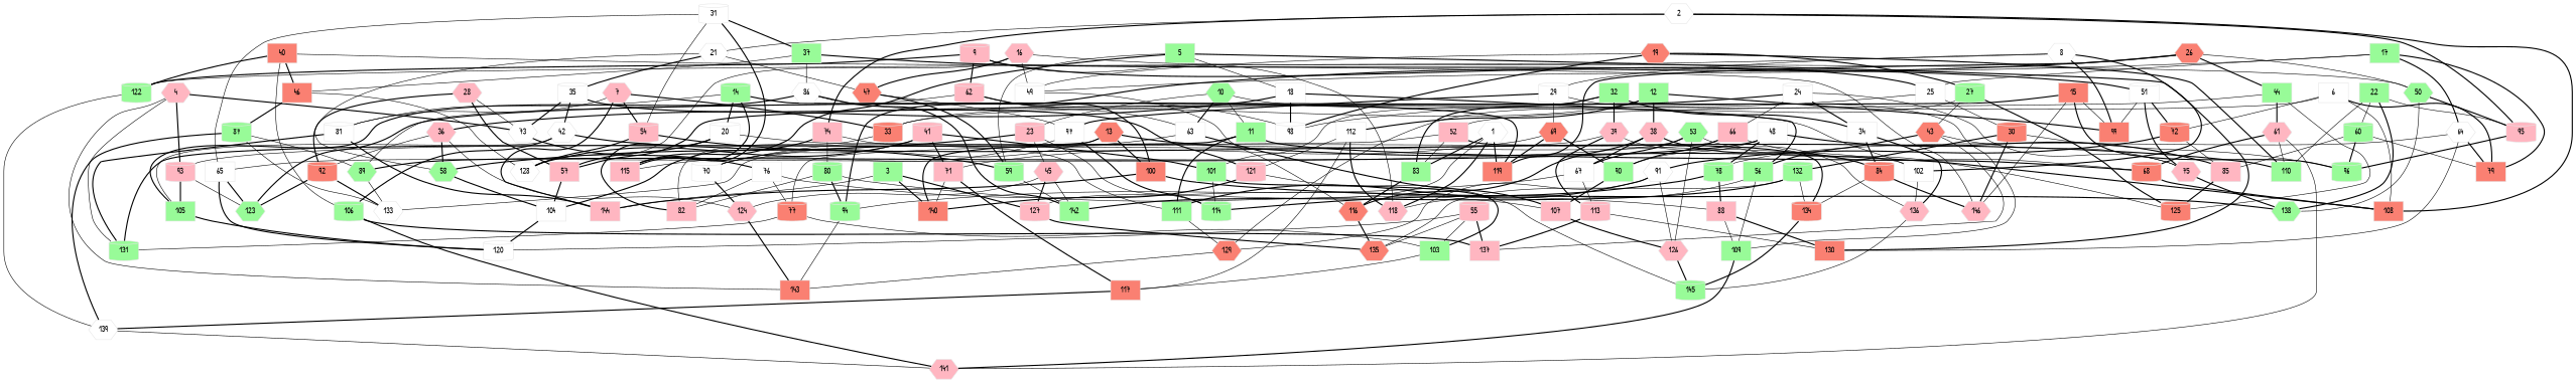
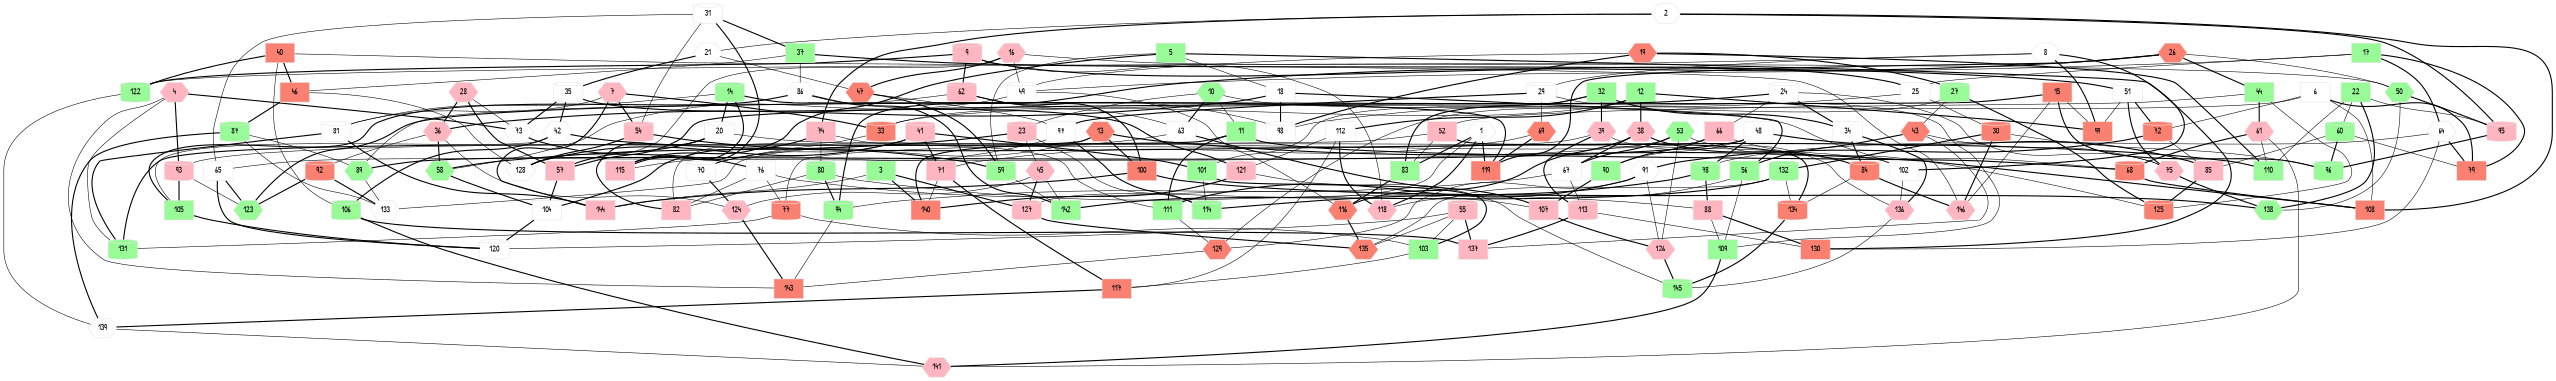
  graph {
    fontname="Patrick Hand"
    node [color=gray90 fillcolor=palegreen fontname="Patrick Hand" shape=box style=filled]
    edge [fontname="Patrick Hand" style=bold]
    1 [fillcolor=white shape=hexagon]
    83
    118 [fillcolor=lightpink shape=hexagon]
    119 [fillcolor=salmon]
    127 [fillcolor=lightpink shape=cylinder]
    116 [fillcolor=salmon shape=hexagon]
    135 [fillcolor=salmon shape=hexagon]
    2 [fillcolor=white shape=hexagon]
    21 [fillcolor=white shape=hexagon]
    74 [fillcolor=lightpink]
    95 [fillcolor=lightpink shape=cylinder]
    108 [fillcolor=salmon]
    47 [fillcolor=salmon shape=hexagon]
    35 [fillcolor=white shape=cylinder]
    58 [shape=hexagon]
    111
    104 [fillcolor=white]
    80 [shape=cylinder]
    96 [shape=cylinder]
    3
    140 [fillcolor=salmon]
    144 [fillcolor=lightpink]
    28 [fillcolor=lightpink shape=hexagon]
    73 [fillcolor=white shape=hexagon]
    57 [fillcolor=lightpink]
    92 [fillcolor=salmon shape=cylinder]
    4 [fillcolor=lightpink shape=hexagon]
    93 [fillcolor=lightpink shape=cylinder]
    131 [shape=cylinder]
    143 [fillcolor=salmon]
    76 [fillcolor=white]
    123 [shape=hexagon]
    105
    18 [fillcolor=white]
    5
    59 [shape=cylinder]
    115 [fillcolor=lightpink]
    130 [fillcolor=salmon]
    36 [fillcolor=lightpink shape=hexagon]
    56
    98 [fillcolor=white shape=cylinder]
    142
    6 [fillcolor=white]
    33 [fillcolor=salmon shape=cylinder]
    72 [fillcolor=salmon shape=cylinder]
    79 [fillcolor=salmon]
    82 [fillcolor=lightpink]
    85 [fillcolor=lightpink]
    91 [fillcolor=white shape=hexagon]
    7 [fillcolor=lightpink shape=hexagon]
    54 [fillcolor=lightpink shape=cylinder]
    81 [fillcolor=white shape=cylinder]
    128 [fillcolor=white shape=hexagon]
    8 [fillcolor=white shape=hexagon]
    29 [fillcolor=white shape=cylinder]
    99 [fillcolor=salmon]
    102 [fillcolor=white]
    122 [shape=cylinder]
    69 [fillcolor=salmon shape=hexagon]
    97 [fillcolor=white]
    109
    136 [fillcolor=lightpink shape=hexagon]
    139 [fillcolor=white shape=hexagon]
    9 [fillcolor=lightpink shape=cylinder]
    25 [fillcolor=white]
    62 [fillcolor=lightpink shape=cylinder]
    30 [fillcolor=salmon shape=cylinder]
    63 [fillcolor=white]
    100 [fillcolor=salmon]
    89 [shape=hexagon]
    10 [shape=hexagon]
    11
    23 [fillcolor=lightpink shape=cylinder]
    68 [fillcolor=salmon shape=cylinder]
    45 [fillcolor=lightpink shape=hexagon]
    114 [shape=cylinder]
    70 [fillcolor=white shape=cylinder]
    107 [fillcolor=lightpink]
    129 [fillcolor=salmon shape=hexagon]
    12
    38 [fillcolor=lightpink shape=hexagon]
    112 [fillcolor=white]
    84 [fillcolor=salmon shape=cylinder]
    67 [fillcolor=white]
    121 [fillcolor=lightpink shape=cylinder]
    117 [fillcolor=salmon]
    13 [fillcolor=salmon shape=hexagon]
    124 [fillcolor=lightpink shape=hexagon]
    138 [shape=hexagon]
    14 [shape=cylinder]
    20 [fillcolor=white shape=cylinder]
    15 [fillcolor=salmon]
    146 [fillcolor=lightpink shape=hexagon]
    16 [fillcolor=lightpink shape=hexagon]
    49 [fillcolor=white shape=cylinder]
    50 [shape=hexagon]
    17
    64 [fillcolor=white shape=hexagon]
    78 [shape=cylinder]
    19 [fillcolor=salmon shape=hexagon]
    27 [shape=cylinder]
    110
    43 [fillcolor=salmon shape=hexagon]
    125 [fillcolor=salmon shape=cylinder]
    42 [fillcolor=white shape=hexagon]
    22
    60 [shape=cylinder]
    24 [fillcolor=white shape=cylinder]
    34 [fillcolor=white]
    66 [fillcolor=lightpink]
    75 [fillcolor=lightpink shape=hexagon]
    90
    133 [fillcolor=white shape=hexagon]
    132 [shape=cylinder]
    26 [fillcolor=salmon shape=hexagon]
    44
    94 [shape=cylinder]
    52 [fillcolor=lightpink]
    61 [fillcolor=lightpink shape=hexagon]
    137 [fillcolor=lightpink]
    71 [fillcolor=lightpink]
    141 [fillcolor=lightpink shape=hexagon]
    134 [fillcolor=salmon shape=cylinder]
    31 [fillcolor=white shape=cylinder]
    37
    65 [fillcolor=white]
    46 [fillcolor=salmon]
    51 [fillcolor=white shape=cylinder]
    86 [fillcolor=white shape=hexagon]
    120 [fillcolor=white shape=cylinder]
    32
    39 [fillcolor=lightpink shape=hexagon]
    101
    113 [fillcolor=lightpink shape=cylinder]
    103
    145 [shape=cylinder]
    106 [shape=cylinder]
    87 [shape=cylinder]
    40 [fillcolor=salmon]
    41 [fillcolor=lightpink shape=cylinder]
    77 [fillcolor=salmon shape=cylinder]
    48 [fillcolor=white]
    88 [fillcolor=lightpink]
    53 [shape=hexagon]
    126 [fillcolor=lightpink shape=hexagon]
    55 [fillcolor=lightpink shape=cylinder]
    1 -- 83
    1 -- 118
    1 -- 119
    1 -- 127 [style=solid]
    83 -- 116
    127 -- 135
    116 -- 135
    2 -- 21 [style=solid]
    2 -- 74
    2 -- 95
    2 -- 108
    21 -- 47 [style=solid]
    21 -- 35
-   21 -- 58 [style=solid]
+   49 -- 58 [style=solid]
    74 -- 111 [style=solid]
    74 -- 104
    74 -- 80 [style=solid]
    95 -- 96
    47 -- 59
    47 -- 97 [style=solid]
    35 -- 73
    35 -- 121
    35 -- 42
    58 -- 104
    111 -- 129 [style=solid]
    104 -- 120
    80 -- 82 [style=solid]
    80 -- 94
    80 -- 88 [style=solid]
    3 -- 127
    3 -- 140
    3 -- 144 [style=solid]
    28 -- 73 [style=solid]
    28 -- 57
-   28 -- 92
+   28 -- 36
    73 -- 76
    57 -- 104
    92 -- 123
    92 -- 133
    4 -- 73
    4 -- 93
    4 -- 131 [style=solid]
    4 -- 143 [style=solid]
    93 -- 123 [style=solid]
    93 -- 105
    76 -- 82 [style=solid]
    76 -- 107 [style=solid]
    76 -- 77 [style=solid]
    105 -- 120
    18 -- 36
    18 -- 56
    18 -- 98
    5 -- 18 [style=solid]
    5 -- 59 [style=solid]
    5 -- 115
    5 -- 130
    59 -- 142 [style=solid]
    36 -- 58
    36 -- 92 [style=solid]
    36 -- 124 [style=solid]
    56 -- 118 [style=solid]
    56 -- 109 [style=solid]
    6 -- 108 [style=solid]
    6 -- 33 [style=solid]
    6 -- 72 [style=solid]
    6 -- 79
    33 -- 82 [style=solid]
    72 -- 85 [style=solid]
    72 -- 91
    85 -- 125
    91 -- 111
    91 -- 129 [style=solid]
    91 -- 126 [style=solid]
    7 -- 144
    7 -- 33
    7 -- 54
    7 -- 81 [style=solid]
    54 -- 59
    54 -- 128
    81 -- 144
    81 -- 131
    8 -- 29 [style=solid]
    8 -- 99
    8 -- 102
    8 -- 122 [style=solid]
    29 -- 69 [style=solid]
    29 -- 97
    29 -- 109 [style=solid]
    102 -- 136 [style=solid]
    122 -- 139 [style=solid]
    69 -- 119
-   69 -- 90
    69 -- 71 [style=solid]
    97 -- 115 [style=solid]
    97 -- 114
    109 -- 141
    136 -- 145 [style=solid]
    139 -- 141 [style=solid]
    9 -- 118 [style=solid]
    9 -- 122
    9 -- 25
    9 -- 62
    25 -- 98 [style=solid]
    25 -- 30 [style=solid]
    62 -- 63 [style=solid]
    62 -- 100
    62 -- 89 [style=solid]
    30 -- 96 [style=solid]
    30 -- 146
    30 -- 132
    63 -- 70 [style=solid]
    63 -- 107
    100 -- 144
    100 -- 138
    89 -- 133 [style=solid]
    10 -- 102 [style=solid]
    10 -- 63
    10 -- 11 [style=solid]
    10 -- 23 [style=solid]
    11 -- 111
    11 -- 140
    11 -- 68
    23 -- 58
    23 -- 45 [style=solid]
    23 -- 114 [style=solid]
    68 -- 108
    45 -- 127
    45 -- 142 [style=solid]
    45 -- 124 [style=solid]
    70 -- 124
    107 -- 126
    129 -- 143 [style=solid]
    12 -- 33 [style=solid]
    12 -- 99
    12 -- 38
    12 -- 112
    38 -- 116
    38 -- 84
    38 -- 67
    112 -- 118
    112 -- 121 [style=solid]
    112 -- 117 [style=solid]
    84 -- 146
    84 -- 134 [style=solid]
    67 -- 94 [style=solid]
    67 -- 113 [style=solid]
    121 -- 140
    121 -- 145 [style=solid]
    117 -- 139
    13 -- 108
    13 -- 131
    13 -- 100
    13 -- 70 [style=solid]
    124 -- 143
    14 -- 119
    14 -- 115
    14 -- 81 [style=solid]
    14 -- 20
    20 -- 57
    20 -- 82
    20 -- 102 [style=solid]
    15 -- 96
    15 -- 57
    15 -- 99 [style=solid]
    15 -- 146 [style=solid]
    16 -- 47
    16 -- 128 [style=solid]
    16 -- 49 [style=solid]
    16 -- 50 [style=solid]
    49 -- 116 [style=solid]
    50 -- 95
    50 -- 138 [style=solid]
    17 -- 79
    17 -- 25 [style=solid]
    17 -- 49 [style=solid]
    17 -- 64
    64 -- 130 [style=solid]
    64 -- 79
    64 -- 78 [style=solid]
    78 -- 114
    78 -- 88
    19 -- 98
    19 -- 49 [style=solid]
    19 -- 27
    19 -- 110
    27 -- 129 [style=solid]
    27 -- 43 [style=solid]
    27 -- 125
    43 -- 56
    43 -- 75 [style=solid]
    43 -- 137 [style=solid]
    42 -- 105 [style=solid]
    42 -- 110
    42 -- 106
    22 -- 95 [style=solid]
    22 -- 138
    22 -- 110 [style=solid]
    22 -- 60 [style=solid]
    60 -- 96
    60 -- 79 [style=solid]
    60 -- 85 [style=solid]
    24 -- 123
    24 -- 34
    24 -- 66 [style=solid]
    24 -- 75 [style=solid]
    34 -- 136
    34 -- 84
    66 -- 68 [style=solid]
    66 -- 90
    66 -- 133 [style=solid]
    75 -- 138
    90 -- 107
    132 -- 135 [style=solid]
    132 -- 142
    132 -- 134 [style=solid]
    26 -- 119
    26 -- 50 [style=solid]
    26 -- 44
    26 -- 94
    44 -- 125 [style=solid]
    44 -- 52 [style=solid]
    44 -- 61
    94 -- 143 [style=solid]
    52 -- 83 [style=solid]
    52 -- 134
    52 -- 77 [style=solid]
    61 -- 68
    61 -- 110 [style=solid]
    61 -- 141 [style=solid]
    71 -- 140 [style=solid]
    71 -- 117
    134 -- 145
    31 -- 115
    31 -- 54 [style=solid]
    31 -- 37
    31 -- 65 [style=solid]
    37 -- 46 [style=solid]
    37 -- 51
    37 -- 86 [style=solid]
    65 -- 123
    65 -- 120
    46 -- 128 [style=solid]
    46 -- 87
    51 -- 72
    51 -- 99 [style=solid]
    51 -- 75
    86 -- 105
    86 -- 98 [style=solid]
    86 -- 142
    32 -- 83
    32 -- 34
    32 -- 39
    32 -- 101 [style=solid]
    39 -- 93 [style=solid]
    39 -- 136 [style=solid]
    39 -- 113
    101 -- 114 [style=solid]
    101 -- 103
    113 -- 130 [style=solid]
    113 -- 137
    103 -- 117 [style=solid]
    106 -- 137
    106 -- 141
    87 -- 139
    87 -- 89 [style=solid]
    87 -- 133 [style=solid]
    40 -- 122
    40 -- 146 [style=solid]
    40 -- 46
    40 -- 106 [style=solid]
    41 -- 128
    41 -- 70 [style=solid]
    41 -- 71
    41 -- 101
    77 -- 131 [style=solid]
    77 -- 103 [style=solid]
    48 -- 85
    48 -- 89
    48 -- 78
    48 -- 90 [style=solid]
    88 -- 130
    88 -- 109 [style=solid]
    53 -- 67
    53 -- 125 [style=solid]
    53 -- 65 [style=solid]
    53 -- 126 [style=solid]
    126 -- 145
    55 -- 135 [style=solid]
    55 -- 137
    55 -- 120 [style=solid]
    55 -- 103 [style=solid]
  }
